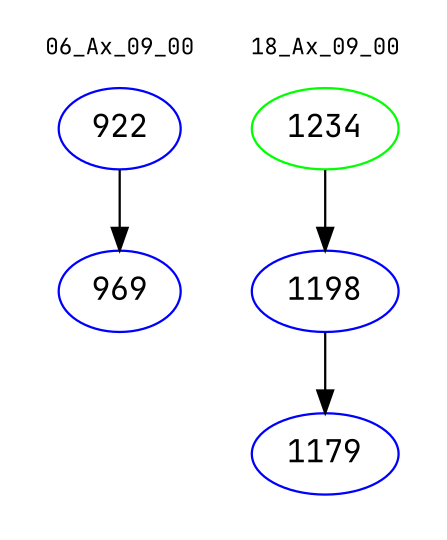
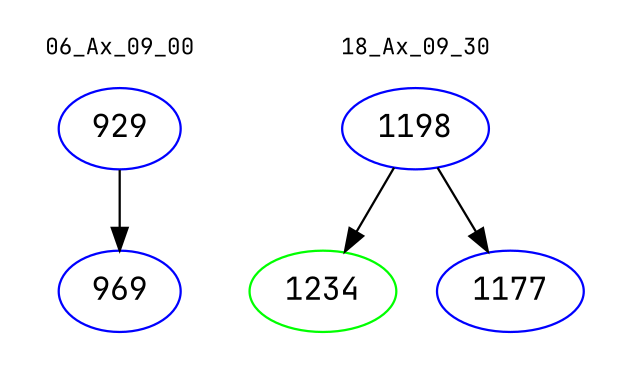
  digraph {
    fontname="JetBrains Mono"
    node [color=blue fontname="JetBrains Mono"]
    edge [color=black fontname="JetBrains Mono"]
-   n1 [label=922]
+   n1 [label=929]
    n2 [label=969]
    n3 [color=green label=1234]
    n4 [label=1198]
-   n5 [label=1179]
+   n5 [label=1177]
    subgraph cluster_1 {
      color=white
      fontsize=10
      label="06_Ax_09_00"
      n1
      n2
    }
    subgraph cluster_2 {
      color=white
      fontsize=10
-     label="18_Ax_09_00"
+     label="18_Ax_09_30"
      n3
      n4
      n5
    }
    n1 -> n2
-   n3 -> n4
+   n4 -> n3
    n4 -> n5
  }
